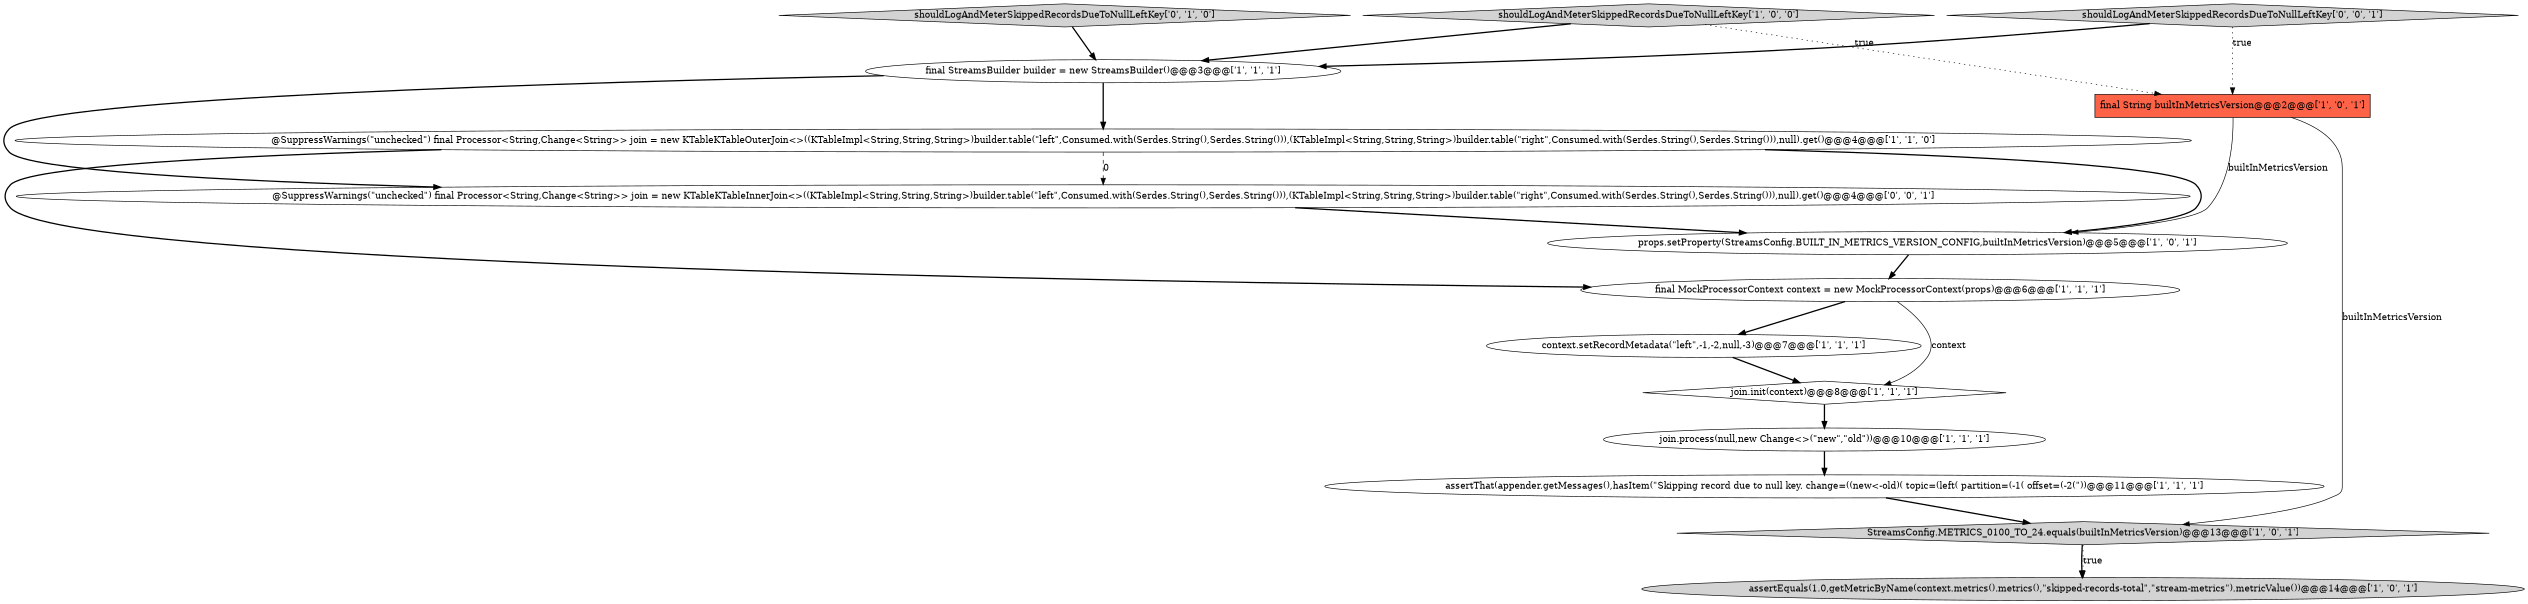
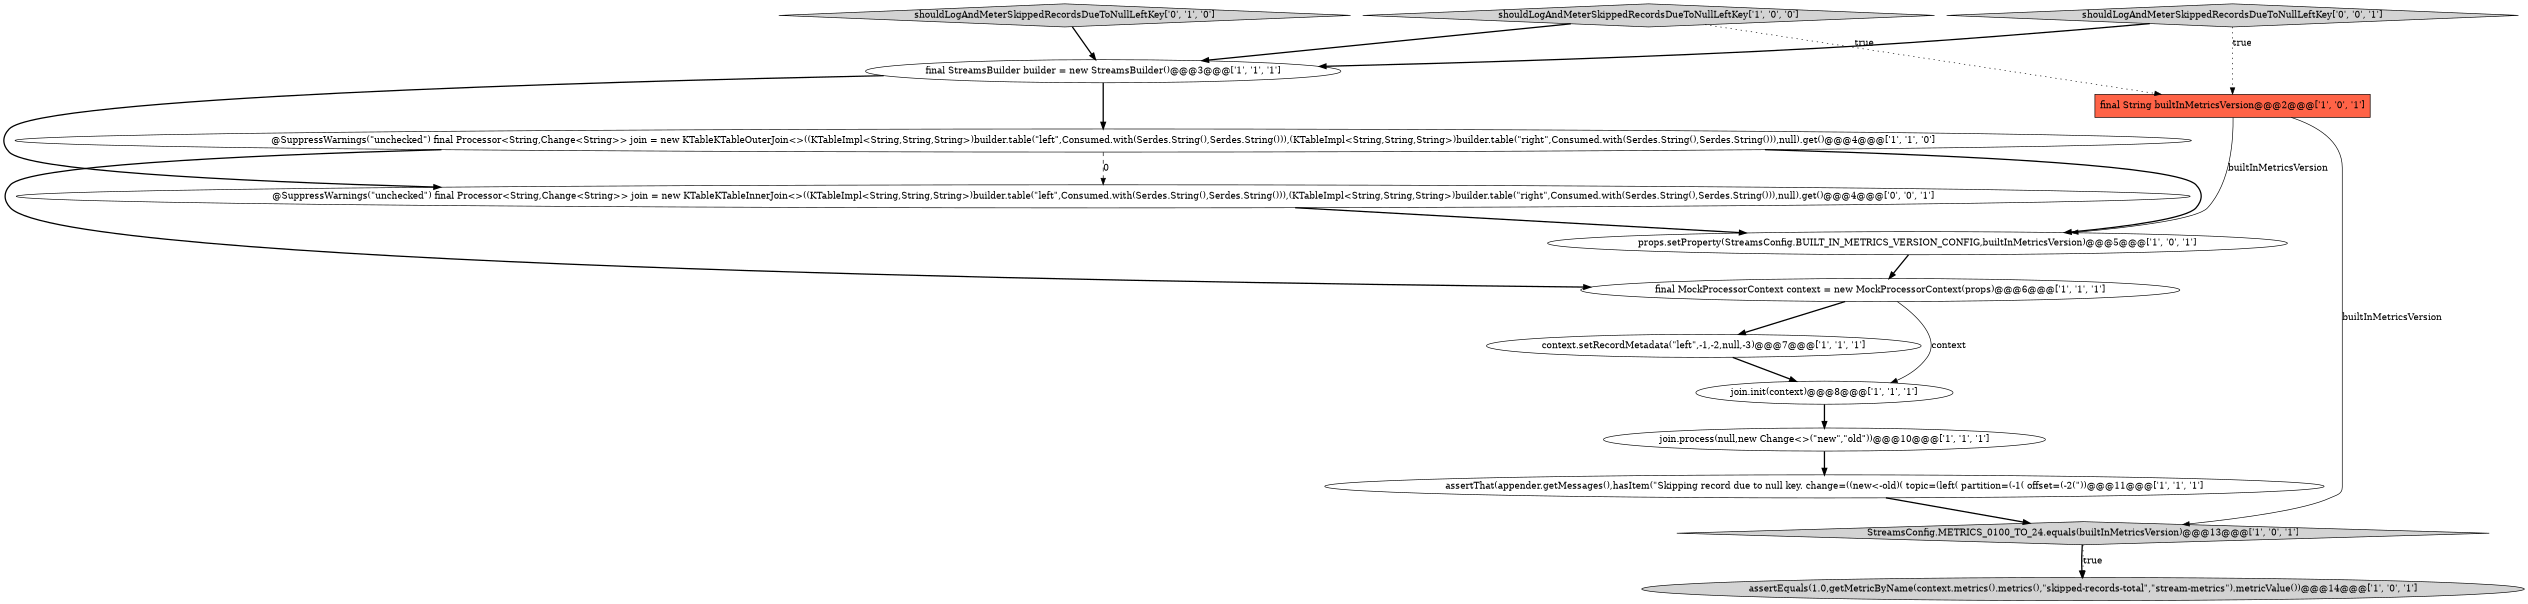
  digraph {
    node [fillcolor=white shape=ellipse style=filled]
    edge [style=bold]
    n1 [label="props.setProperty(StreamsConfig.BUILT_IN_METRICS_VERSION_CONFIG,builtInMetricsVersion)@@@5@@@['1', '0', '1']"]
    n2 [label="final MockProcessorContext context = new MockProcessorContext(props)@@@6@@@['1', '1', '1']"]
    n3 [fillcolor=lightgray label="StreamsConfig.METRICS_0100_TO_24.equals(builtInMetricsVersion)@@@13@@@['1', '0', '1']" shape=diamond]
    n4 [fillcolor=lightgray label="assertEquals(1.0,getMetricByName(context.metrics().metrics(),\"skipped-records-total\",\"stream-metrics\").metricValue())@@@14@@@['1', '0', '1']"]
    n5 [label="@SuppressWarnings(\"unchecked\") final Processor<String,Change<String>> join = new KTableKTableInnerJoin<>((KTableImpl<String,String,String>)builder.table(\"left\",Consumed.with(Serdes.String(),Serdes.String())),(KTableImpl<String,String,String>)builder.table(\"right\",Consumed.with(Serdes.String(),Serdes.String())),null).get()@@@4@@@['0', '0', '1']"]
    n6 [label="context.setRecordMetadata(\"left\",-1,-2,null,-3)@@@7@@@['1', '1', '1']"]
-   n7 [label="join.init(context)@@@8@@@['1', '1', '1']" shape=diamond]
+   n7 [label="join.init(context)@@@8@@@['1', '1', '1']"]
    n8 [label="join.process(null,new Change<>(\"new\",\"old\"))@@@10@@@['1', '1', '1']"]
    n9 [label="@SuppressWarnings(\"unchecked\") final Processor<String,Change<String>> join = new KTableKTableOuterJoin<>((KTableImpl<String,String,String>)builder.table(\"left\",Consumed.with(Serdes.String(),Serdes.String())),(KTableImpl<String,String,String>)builder.table(\"right\",Consumed.with(Serdes.String(),Serdes.String())),null).get()@@@4@@@['1', '1', '0']"]
    n10 [label="assertThat(appender.getMessages(),hasItem(\"Skipping record due to null key. change=((new<-old)( topic=(left( partition=(-1( offset=(-2(\"))@@@11@@@['1', '1', '1']"]
    n11 [fillcolor=lightgray label="shouldLogAndMeterSkippedRecordsDueToNullLeftKey['0', '1', '0']" shape=diamond]
    n12 [label="final StreamsBuilder builder = new StreamsBuilder()@@@3@@@['1', '1', '1']"]
    n13 [fillcolor=tomato label="final String builtInMetricsVersion@@@2@@@['1', '0', '1']" shape=box]
    n14 [fillcolor=lightgray label="shouldLogAndMeterSkippedRecordsDueToNullLeftKey['1', '0', '0']" shape=diamond]
    n15 [fillcolor=lightgray label="shouldLogAndMeterSkippedRecordsDueToNullLeftKey['0', '0', '1']" shape=diamond]
    n1 -> n2
    n2 -> n6
    n2 -> n7 [label=context style=solid]
    n3 -> n4
    n3 -> n4 [label=true style=dotted]
    n5 -> n1
    n6 -> n7
    n7 -> n8
    n8 -> n10
    n9 -> n1
    n9 -> n2
    n9 -> n5 [label=0 style=dashed]
    n10 -> n3
    n11 -> n12
    n12 -> n5
    n12 -> n9
    n13 -> n1 [label=builtInMetricsVersion style=solid]
    n13 -> n3 [label=builtInMetricsVersion style=solid]
    n14 -> n12
    n14 -> n13 [label=true style=dotted]
    n15 -> n12
    n15 -> n13 [label=true style=dotted]
  }
